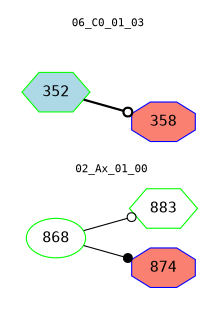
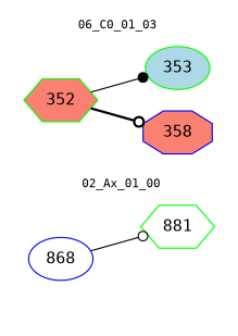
  digraph {
    fontname="DejaVu Sans Mono"
    rankdir=LR
    node [color=green fillcolor=white fontname="DejaVu Sans Mono" shape=ellipse style=filled]
    edge [arrowhead=dot color=black fontname="DejaVu Sans Mono" style=solid]
-   n1 [label=868]
-   n2 [color=blue fillcolor=salmon label=874 shape=octagon]
-   n3 [label=883 shape=hexagon]
-   n4 [fillcolor=lightblue label=352 shape=hexagon]
+   n1 [color=blue label=868]
+   n3 [label=881 shape=hexagon]
+   n4 [fillcolor=salmon label=352 shape=hexagon]
    n5 [color=blue fillcolor=salmon label=358 shape=octagon]
+   n6 [fillcolor=lightblue label=353]
    subgraph cluster_1 {
      color=white
      fontsize=10
      label="02_Ax_01_00"
      n1
-     n2
      n3
    }
    subgraph cluster_2 {
      color=white
      fontsize=10
      label="06_C0_01_03"
      n4
      n5
+     n6
    }
-   n1 -> n2
    n1 -> n3 [arrowhead=odot]
    n4 -> n5 [arrowhead=odot style=bold]
+   n4 -> n6
  }
